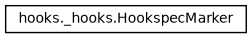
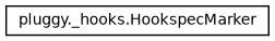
  digraph {
    rankdir=LR
-   n1 [color=black fillcolor=white fontname=Helvetica fontsize=10 height=0.2 label="hooks._hooks.HookspecMarker" shape=box style=filled width=0.4]
+   n1 [color=black fillcolor=white fontname=Helvetica fontsize=10 height=0.2 label="pluggy._hooks.HookspecMarker" shape=box style=filled width=0.4]
  }
